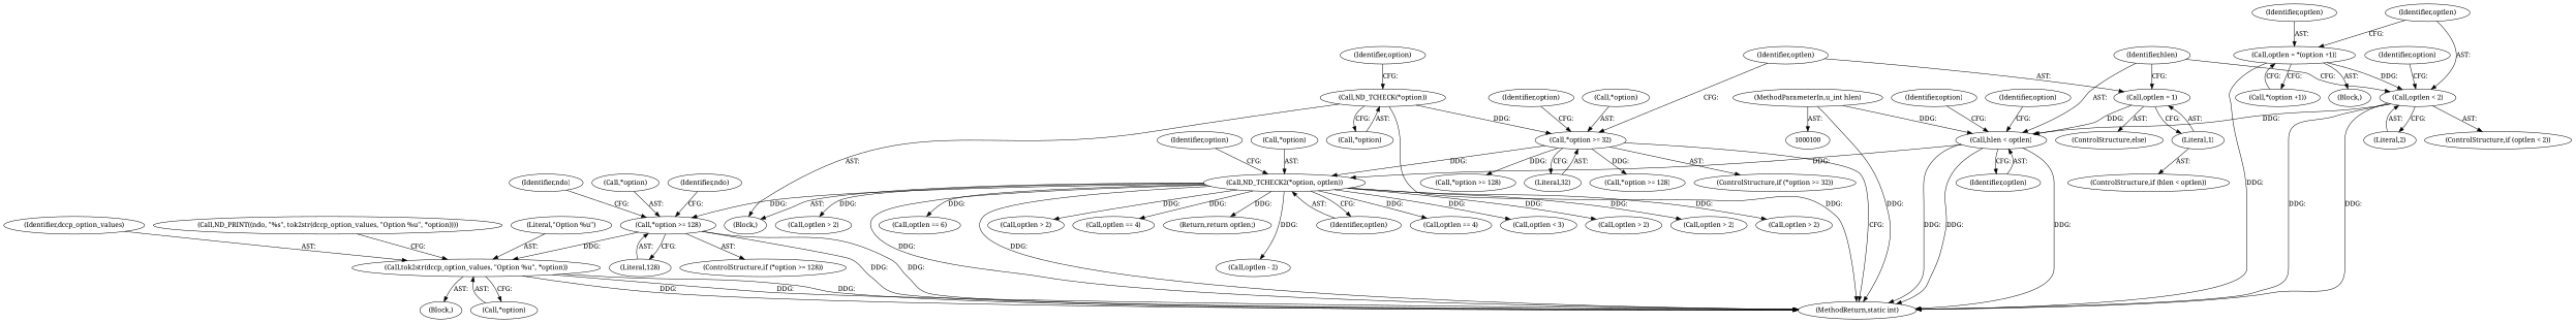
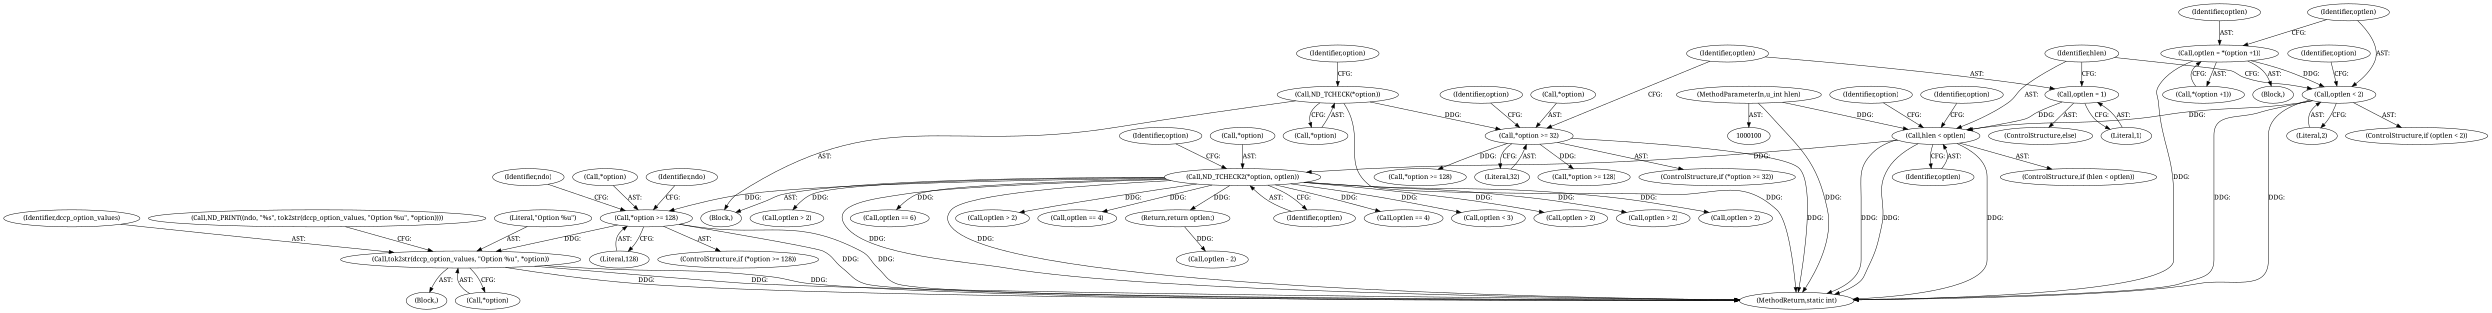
  digraph {
    fontname="Noto Serif"
    node [fontname="Noto Serif"]
    edge [fontname="Noto Serif"]
    n1 [label="(Call,tok2str(dccp_option_values, \"Option %u\", *option))"]
    n2 [label="(MethodReturn,static int)"]
    n3 [label="(Block,)"]
    n4 [label="(Call,*option)"]
    n5 [label="(Call,*option >= 128)"]
    n6 [label="(Literal,128)"]
    n7 [label="(ControlStructure,if (*option >= 128))"]
    n8 [label="(Call,ND_TCHECK2(*option, optlen))"]
    n9 [label="(Call,optlen == 4)"]
    n10 [label="(Identifier,optlen)"]
    n11 [label="(Call,optlen - 2)"]
    n12 [label="(Call,optlen == 4)"]
    n13 [label="(Call,optlen < 3)"]
    n14 [label="(Call,optlen > 2)"]
    n15 [label="(Call,optlen > 2)"]
    n16 [label="(Call,optlen > 2)"]
    n17 [label="(Call,optlen > 2)"]
    n18 [label="(Block,)"]
    n19 [label="(Call,optlen == 6)"]
    n20 [label="(Call,optlen > 2)"]
    n21 [label="(Return,return optlen;)"]
    n22 [label="(Call,*option >= 32)"]
    n23 [label="(ControlStructure,if (*option >= 32))"]
    n24 [label="(Call,*option >= 128)"]
    n25 [label="(Literal,32)"]
    n26 [label="(Call,*option >= 128)"]
    n27 [label="(Call,ND_TCHECK(*option))"]
    n28 [label="(Call,*option)"]
    n29 [label="(Call,hlen < optlen)"]
    n30 [label="(Identifier,optlen)"]
    n31 [label="(ControlStructure,if (hlen < optlen))"]
    n32 [label="(MethodParameterIn,u_int hlen)"]
    1000100
    n34 [label="(Call,optlen = 1)"]
    n35 [label="(Literal,1)"]
    n36 [label="(ControlStructure,else)"]
    n37 [label="(Call,optlen < 2)"]
    n38 [label="(Literal,2)"]
    n39 [label="(ControlStructure,if (optlen < 2))"]
    n40 [label="(Call,optlen = *(option +1))"]
    n41 [label="(Call,*(option +1))"]
    n42 [label="(Block,)"]
    n43 [label="(Identifier,optlen)"]
    n44 [label="(Identifier,option)"]
    n45 [label="(Call,*option)"]
    n46 [label="(Identifier,option)"]
    n47 [label="(Identifier,hlen)"]
    n48 [label="(Identifier,option)"]
    n49 [label="(Identifier,ndo)"]
    n50 [label="(Call,*option)"]
    n51 [label="(Identifier,optlen)"]
    n52 [label="(Identifier,ndo)"]
    n53 [label="(Call,ND_PRINT((ndo, \"%s\", tok2str(dccp_option_values, \"Option %u\", *option))))"]
    n54 [label="(Identifier,option)"]
    n55 [label="(Literal,\"Option %u\")"]
    n56 [label="(Call,*option)"]
    n57 [label="(Identifier,optlen)"]
    n58 [label="(Identifier,dccp_option_values)"]
    n59 [label="(Identifier,option)"]
    n60 [label="(Identifier,option)"]
    n1 -> n2 [label="DDG: "]
    n1 -> n2 [label="DDG: "]
    n1 -> n2 [label="DDG: "]
    n1 -> n3 [label="AST: "]
    n1 -> n4 [label="CFG: "]
    n4 -> n1 [label="AST: "]
    n5 -> n1 [label="DDG: "]
    n5 -> n2 [label="DDG: "]
    n5 -> n2 [label="DDG: "]
    n5 -> n6 [label="CFG: "]
    n5 -> n7 [label="AST: "]
    n6 -> n5 [label="AST: "]
    n8 -> n2 [label="DDG: "]
    n8 -> n2 [label="DDG: "]
    n8 -> n5 [label="DDG: "]
    n8 -> n9 [label="DDG: "]
    n8 -> n10 [label="CFG: "]
-   n8 -> n11 [label="DDG: "]
+   n21 -> n11 [label="DDG: "]
    n8 -> n12 [label="DDG: "]
    n8 -> n13 [label="DDG: "]
    n8 -> n14 [label="DDG: "]
    n8 -> n15 [label="DDG: "]
    n8 -> n16 [label="DDG: "]
    n8 -> n17 [label="DDG: "]
    n8 -> n18 [label="AST: "]
    n8 -> n19 [label="DDG: "]
    n8 -> n20 [label="DDG: "]
    n8 -> n21 [label="DDG: "]
    n10 -> n8 [label="AST: "]
-   n22 -> n2 [label="CFG: "]
-   n22 -> n8 [label="DDG: "]
+   n22 -> n2 [label="DDG: "]
    n22 -> n23 [label="AST: "]
    n22 -> n24 [label="DDG: "]
    n22 -> n25 [label="CFG: "]
    n22 -> n26 [label="DDG: "]
    n25 -> n22 [label="AST: "]
    n27 -> n2 [label="DDG: "]
    n27 -> n18 [label="AST: "]
    n27 -> n22 [label="DDG: "]
    n27 -> n28 [label="CFG: "]
    n28 -> n27 [label="AST: "]
    n29 -> n2 [label="DDG: "]
    n29 -> n2 [label="DDG: "]
    n29 -> n2 [label="DDG: "]
    n29 -> n8 [label="DDG: "]
    n29 -> n30 [label="CFG: "]
-   n35 -> n31 [label="AST: "]
+   n29 -> n31 [label="AST: "]
    n30 -> n29 [label="AST: "]
    n32 -> n2 [label="DDG: "]
    n32 -> n29 [label="DDG: "]
    n32 -> 1000100 [label="AST: "]
    n34 -> n29 [label="DDG: "]
    n34 -> n35 [label="CFG: "]
    n34 -> n36 [label="AST: "]
    n35 -> n34 [label="AST: "]
    n37 -> n2 [label="DDG: "]
    n37 -> n2 [label="DDG: "]
    n37 -> n29 [label="DDG: "]
    n37 -> n38 [label="CFG: "]
    n37 -> n39 [label="AST: "]
    n38 -> n37 [label="AST: "]
    n40 -> n2 [label="DDG: "]
    n40 -> n37 [label="DDG: "]
-   n40 -> n41 [label="CFG: "]
+   n40 -> n41 [label="AST: "]
    n40 -> n42 [label="AST: "]
    n41 -> n40 [label="CFG: "]
    n43 -> n22 [label="CFG: "]
    n43 -> n34 [label="AST: "]
    n44 -> n27 [label="CFG: "]
    n45 -> n22 [label="AST: "]
    n46 -> n29 [label="CFG: "]
    n47 -> n29 [label="AST: "]
    n47 -> n34 [label="CFG: "]
    n47 -> n37 [label="CFG: "]
    n48 -> n22 [label="CFG: "]
    n49 -> n5 [label="CFG: "]
    n50 -> n5 [label="AST: "]
    n51 -> n40 [label="AST: "]
    n52 -> n5 [label="CFG: "]
    n53 -> n1 [label="CFG: "]
    n54 -> n29 [label="CFG: "]
    n55 -> n1 [label="AST: "]
    n56 -> n8 [label="AST: "]
    n57 -> n37 [label="AST: "]
    n57 -> n40 [label="CFG: "]
    n58 -> n1 [label="AST: "]
    n59 -> n37 [label="CFG: "]
    n60 -> n8 [label="CFG: "]
  }
